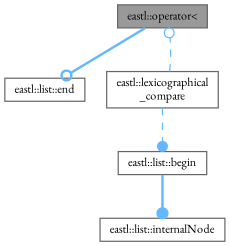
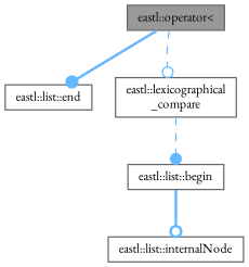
  digraph {
    fontname="EB Garamond"
    rankdir=TB
    node [color=grey40 fillcolor=white fontname="EB Garamond" fontsize=10 shape=box style=filled]
    edge [arrowhead=odot color=steelblue1 fontname="EB Garamond" fontsize=10 labelfontname=Helvetica labelfontsize=10 style=bold]
    n1 [color=gray40 fillcolor=grey60 fontcolor=black height=0.2 label="eastl::operator\<" width=0.4]
    n2 [height=0.2 label="eastl::list::end" width=0.4]
    n3 [height=0.2 label="eastl::lexicographical\l_compare" width=0.4]
    n4 [height=0.2 label="eastl::list::begin" width=0.4]
    n5 [height=0.2 label="eastl::list::internalNode" width=0.4]
-   n1 -> n2
-   n3 -> n1 [style=dashed]
+   n1 -> n2 [arrowhead=dot]
+   n1 -> n3 [style=dashed]
    n3 -> n4 [arrowhead=dot style=dashed]
-   n4 -> n5 [arrowhead=dot]
+   n4 -> n5
  }
